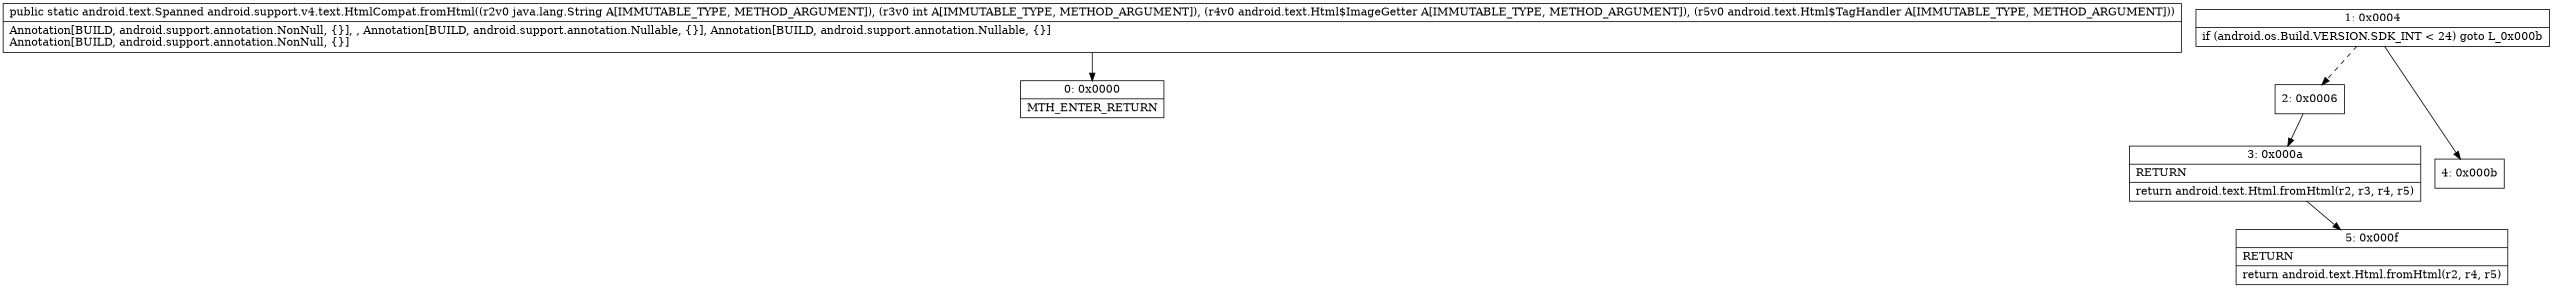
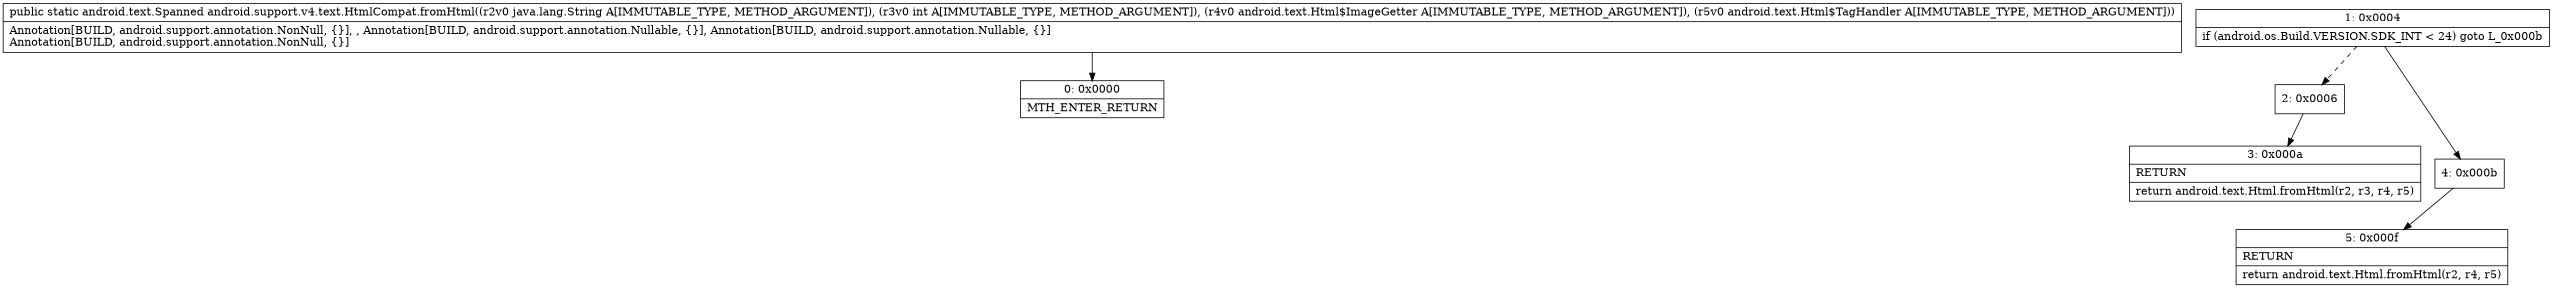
  digraph {
    node [shape=record]
    n1 [label="{0\:\ 0x0000|MTH_ENTER_RETURN\l}"]
    n2 [label="{1\:\ 0x0004|if (android.os.Build.VERSION.SDK_INT \< 24) goto L_0x000b\l}"]
    n3 [label="{2\:\ 0x0006}"]
    n4 [label="{4\:\ 0x000b}"]
    n5 [label="{3\:\ 0x000a|RETURN\l|return android.text.Html.fromHtml(r2, r3, r4, r5)\l}"]
    n6 [label="{5\:\ 0x000f|RETURN\l|return android.text.Html.fromHtml(r2, r4, r5)\l}"]
    n7 [label="{public static android.text.Spanned android.support.v4.text.HtmlCompat.fromHtml((r2v0 java.lang.String A[IMMUTABLE_TYPE, METHOD_ARGUMENT]), (r3v0 int A[IMMUTABLE_TYPE, METHOD_ARGUMENT]), (r4v0 android.text.Html$ImageGetter A[IMMUTABLE_TYPE, METHOD_ARGUMENT]), (r5v0 android.text.Html$TagHandler A[IMMUTABLE_TYPE, METHOD_ARGUMENT]))  | Annotation[BUILD, android.support.annotation.NonNull, \{\}], , Annotation[BUILD, android.support.annotation.Nullable, \{\}], Annotation[BUILD, android.support.annotation.Nullable, \{\}]\lAnnotation[BUILD, android.support.annotation.NonNull, \{\}]\l}"]
    n2 -> n3 [style=dashed]
    n2 -> n4
    n3 -> n5
-   n5 -> n6
+   n4 -> n6
    n7 -> n1
  }
